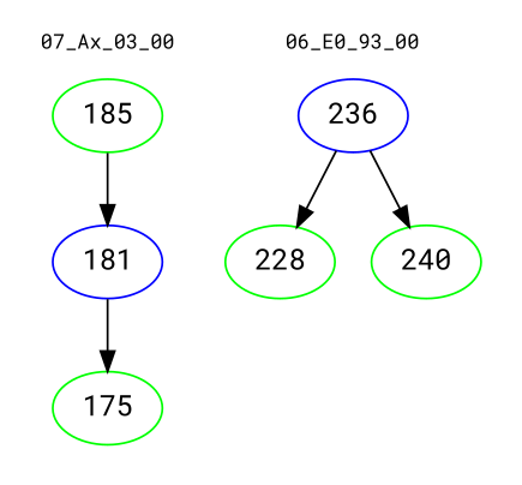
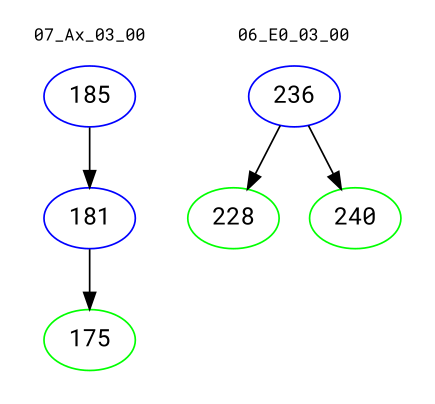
  digraph {
    fontname="Roboto Mono"
    node [color=green fontname="Roboto Mono"]
    edge [color=black fontname="Roboto Mono"]
    n1 [color=blue label=181]
    n2 [label=175]
-   n3 [label=185]
+   n3 [color=blue label=185]
    n4 [color=blue label=236]
    n5 [label=228]
    n6 [label=240]
    subgraph cluster_1 {
      color=white
      fontsize=10
      label="07_Ax_03_00"
      n1
      n2
      n3
    }
    subgraph cluster_2 {
      color=white
      fontsize=10
-     label="06_E0_93_00"
+     label="06_E0_03_00"
      n4
      n5
      n6
    }
    n1 -> n2
    n3 -> n1
    n4 -> n5
    n4 -> n6
  }
